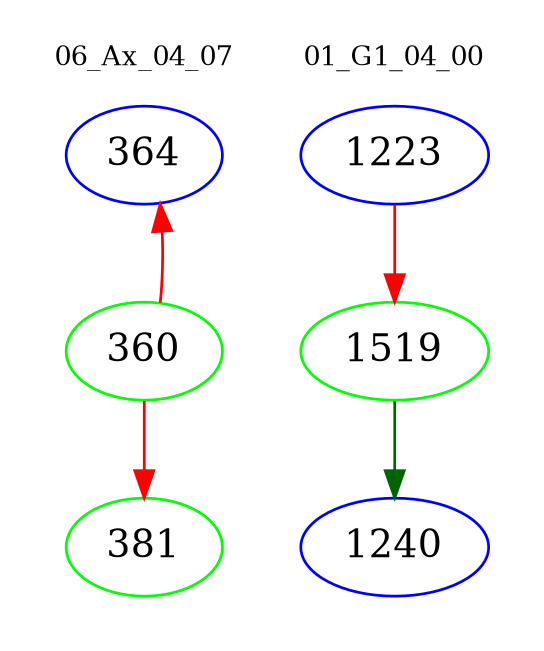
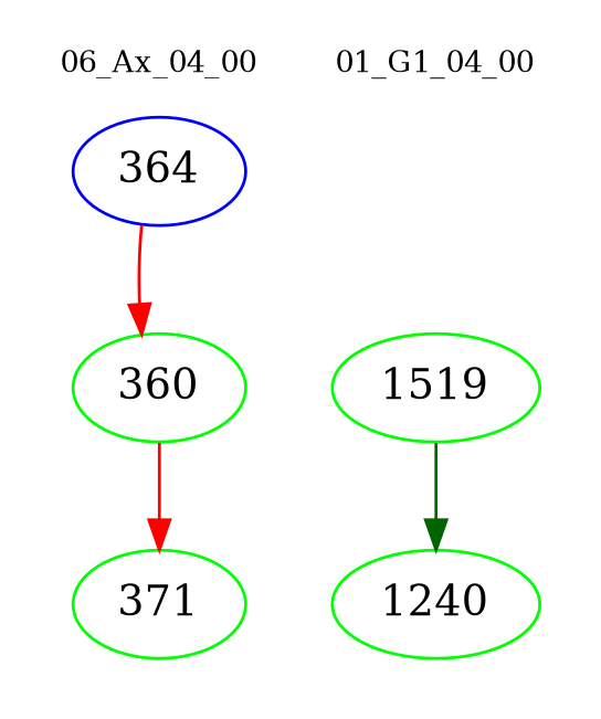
  digraph {
    node [color=green]
    edge [color=red]
    n1 [color=blue label=364]
    n2 [label=360]
-   n3 [label=381]
-   n4 [color=blue label=1223]
+   n3 [label=371]
    n5 [label=1519]
-   n6 [color=blue label=1240]
+   n6 [label=1240]
    subgraph cluster_1 {
      color=white
      fontsize=10
-     label="06_Ax_04_07"
+     label="06_Ax_04_00"
      n1
      n2
      n3
    }
    subgraph cluster_2 {
      color=white
      fontsize=10
      label="01_G1_04_00"
-     n4
      n5
      n6
    }
-   n2 -> n1
+   n1 -> n2
    n2 -> n3
-   n4 -> n5
    n5 -> n6 [color=darkgreen]
  }
